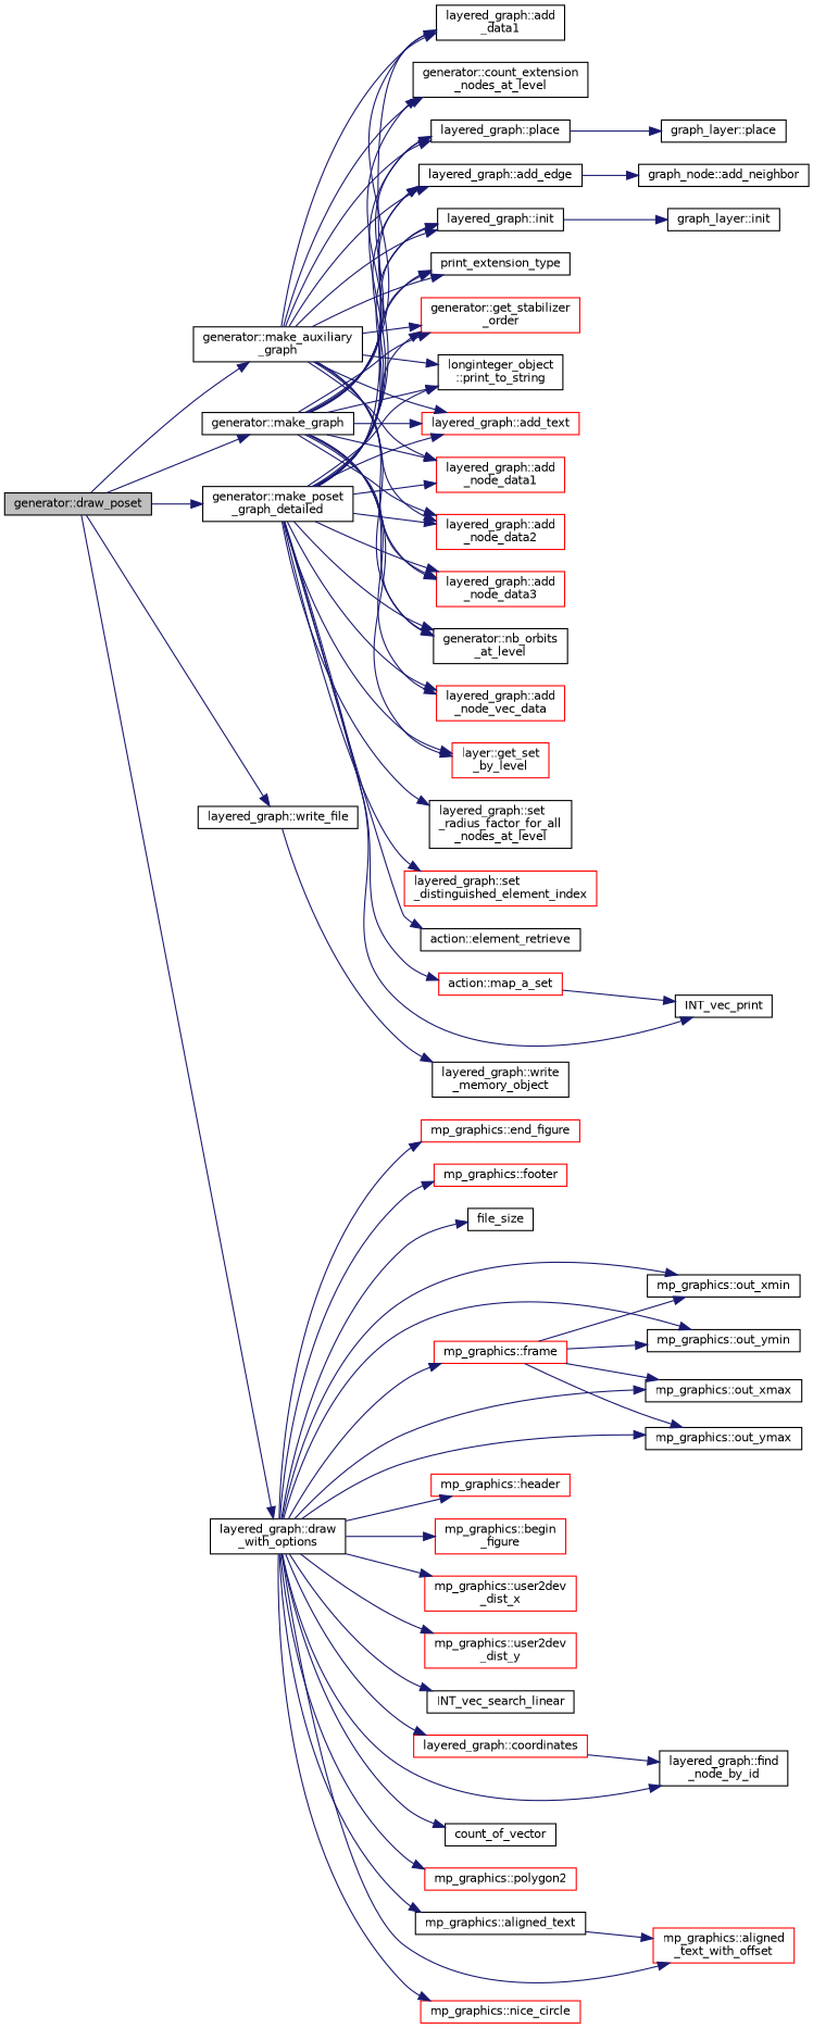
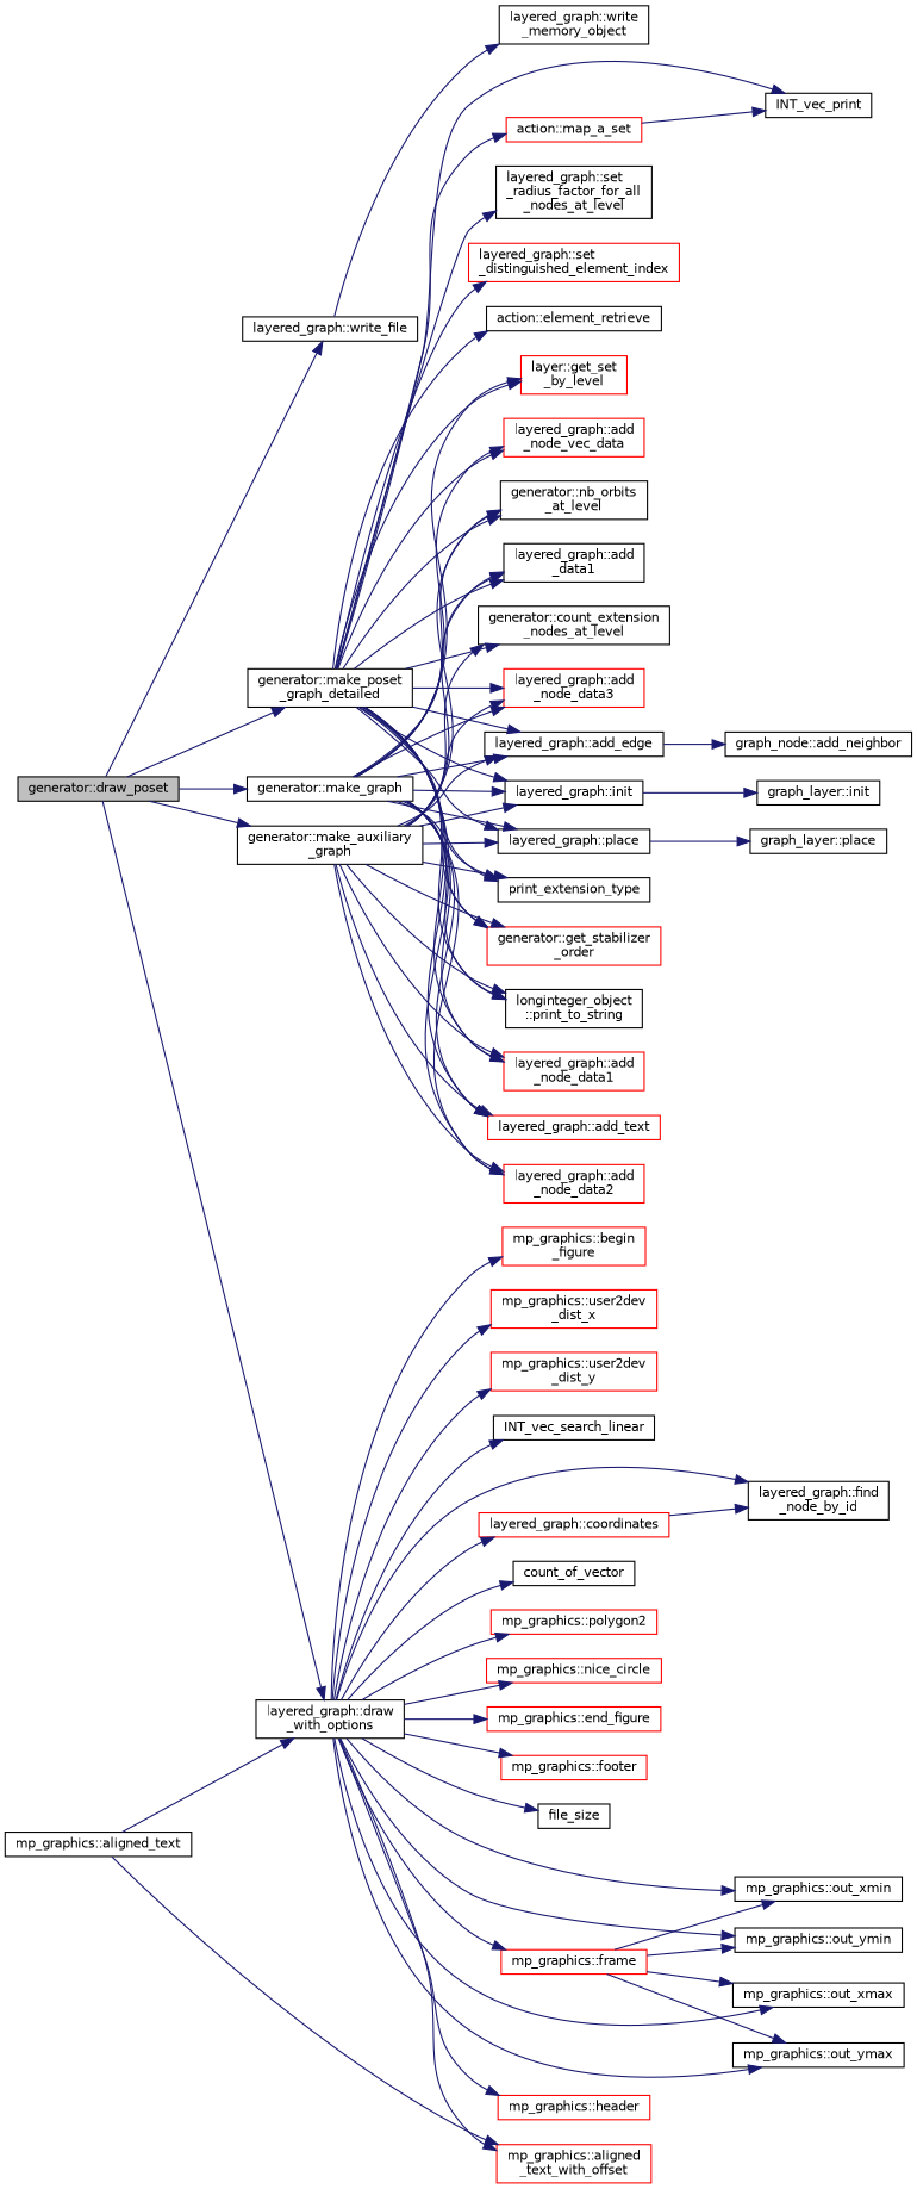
  digraph {
    fontname="DejaVu Sans"
    rankdir=LR
    node [color=black fillcolor=white fontname="DejaVu Sans" fontsize=10 shape=record style=filled]
    edge [color=midnightblue fontname="DejaVu Sans" fontsize=10 labelfontname=Helvetica labelfontsize=10 style=solid]
    n1 [fillcolor=grey75 fontcolor=black height=0.2 label="generator::draw_poset" width=0.4]
    n2 [height=0.2 label="generator::make_auxiliary\l_graph" width=0.4]
    n3 [height=0.2 label="generator::make_graph" width=0.4]
    n4 [height=0.2 label="generator::make_poset\l_graph_detailed" width=0.4]
    n5 [height=0.2 label="layered_graph::write_file" width=0.4]
    n6 [height=0.2 label="layered_graph::draw\l_with_options" width=0.4]
    n7 [height=0.2 label="generator::nb_orbits\l_at_level" width=0.4]
    n8 [height=0.2 label="generator::count_extension\l_nodes_at_level" width=0.4]
    n9 [height=0.2 label="layered_graph::add\l_data1" width=0.4]
    n10 [height=0.2 label="layered_graph::init" width=0.4]
    n11 [height=0.2 label="layered_graph::place" width=0.4]
    n12 [height=0.2 label="layered_graph::add_edge" width=0.4]
    n13 [height=0.2 label=print_extension_type width=0.4]
    n14 [color=red height=0.2 label="generator::get_stabilizer\l_order" width=0.4]
    n15 [height=0.2 label="longinteger_object\l::print_to_string" width=0.4]
    n16 [color=red height=0.2 label="layered_graph::add_text" width=0.4]
    n17 [color=red height=0.2 label="layered_graph::add\l_node_data1" width=0.4]
    n18 [color=red height=0.2 label="layered_graph::add\l_node_data2" width=0.4]
    n19 [color=red height=0.2 label="layered_graph::add\l_node_data3" width=0.4]
    n20 [color=red height=0.2 label="layer::get_set\l_by_level" width=0.4]
    n21 [color=red height=0.2 label="layered_graph::add\l_node_vec_data" width=0.4]
    n22 [height=0.2 label=INT_vec_print width=0.4]
    n23 [height=0.2 label="layered_graph::set\l_radius_factor_for_all\l_nodes_at_level" width=0.4]
    n24 [color=red height=0.2 label="layered_graph::set\l_distinguished_element_index" width=0.4]
    n25 [height=0.2 label="action::element_retrieve" width=0.4]
    n26 [color=red height=0.2 label="action::map_a_set" width=0.4]
    n27 [height=0.2 label="layered_graph::write\l_memory_object" width=0.4]
    n28 [height=0.2 label="mp_graphics::out_xmin" width=0.4]
    n29 [height=0.2 label="mp_graphics::out_ymin" width=0.4]
    n30 [height=0.2 label="mp_graphics::out_xmax" width=0.4]
    n31 [height=0.2 label="mp_graphics::out_ymax" width=0.4]
    n32 [color=red height=0.2 label="mp_graphics::header" width=0.4]
    n33 [color=red height=0.2 label="mp_graphics::begin\l_figure" width=0.4]
    n34 [color=red height=0.2 label="mp_graphics::frame" width=0.4]
    n35 [color=red height=0.2 label="mp_graphics::user2dev\l_dist_x" width=0.4]
    n36 [color=red height=0.2 label="mp_graphics::user2dev\l_dist_y" width=0.4]
    n37 [height=0.2 label=INT_vec_search_linear width=0.4]
    n38 [color=red height=0.2 label="layered_graph::coordinates" width=0.4]
    n39 [height=0.2 label="layered_graph::find\l_node_by_id" width=0.4]
    n40 [height=0.2 label=count_of_vector width=0.4]
    n41 [color=red height=0.2 label="mp_graphics::polygon2" width=0.4]
    n42 [color=red height=0.2 label="mp_graphics::aligned\l_text_with_offset" width=0.4]
    n43 [color=red height=0.2 label="mp_graphics::nice_circle" width=0.4]
    n44 [height=0.2 label="mp_graphics::aligned_text" width=0.4]
    n45 [color=red height=0.2 label="mp_graphics::end_figure" width=0.4]
    n46 [color=red height=0.2 label="mp_graphics::footer" width=0.4]
    n47 [height=0.2 label=file_size width=0.4]
    n48 [height=0.2 label="graph_layer::init" width=0.4]
    n49 [height=0.2 label="graph_layer::place" width=0.4]
    n50 [height=0.2 label="graph_node::add_neighbor" width=0.4]
    n1 -> n2
    n1 -> n3
    n1 -> n4
    n1 -> n5
    n1 -> n6
    n2 -> n7
    n2 -> n8
    n2 -> n9
    n2 -> n10
    n2 -> n11
    n2 -> n12
    n2 -> n13
    n2 -> n14
    n2 -> n15
    n2 -> n16
    n2 -> n17
    n2 -> n18
    n2 -> n19
    n3 -> n7
    n3 -> n9
    n3 -> n10
    n3 -> n11
    n3 -> n12
    n3 -> n13
    n3 -> n14
    n3 -> n15
    n3 -> n16
    n3 -> n17
    n3 -> n18
    n3 -> n19
    n3 -> n20
    n3 -> n21
    n4 -> n7
    n4 -> n8
    n4 -> n9
    n4 -> n10
    n4 -> n11
    n4 -> n12
    n4 -> n13
    n4 -> n14
    n4 -> n15
    n4 -> n16
    n4 -> n17
    n4 -> n18
    n4 -> n19
    n4 -> n20
    n4 -> n21
    n4 -> n22
    n4 -> n23
    n4 -> n24
    n4 -> n25
    n4 -> n26
    n5 -> n27
    n6 -> n28
    n6 -> n29
    n6 -> n30
    n6 -> n31
    n6 -> n32
    n6 -> n33
    n6 -> n34
    n6 -> n35
    n6 -> n36
    n6 -> n37
    n6 -> n38
    n6 -> n39
    n6 -> n40
    n6 -> n41
    n6 -> n42
    n6 -> n43
-   n6 -> n44
+   n44 -> n6
    n6 -> n45
    n6 -> n46
    n6 -> n47
    n10 -> n48
    n11 -> n49
    n12 -> n50
    n26 -> n22
    n34 -> n28
    n34 -> n29
    n34 -> n30
    n34 -> n31
    n38 -> n39
    n44 -> n42
  }
